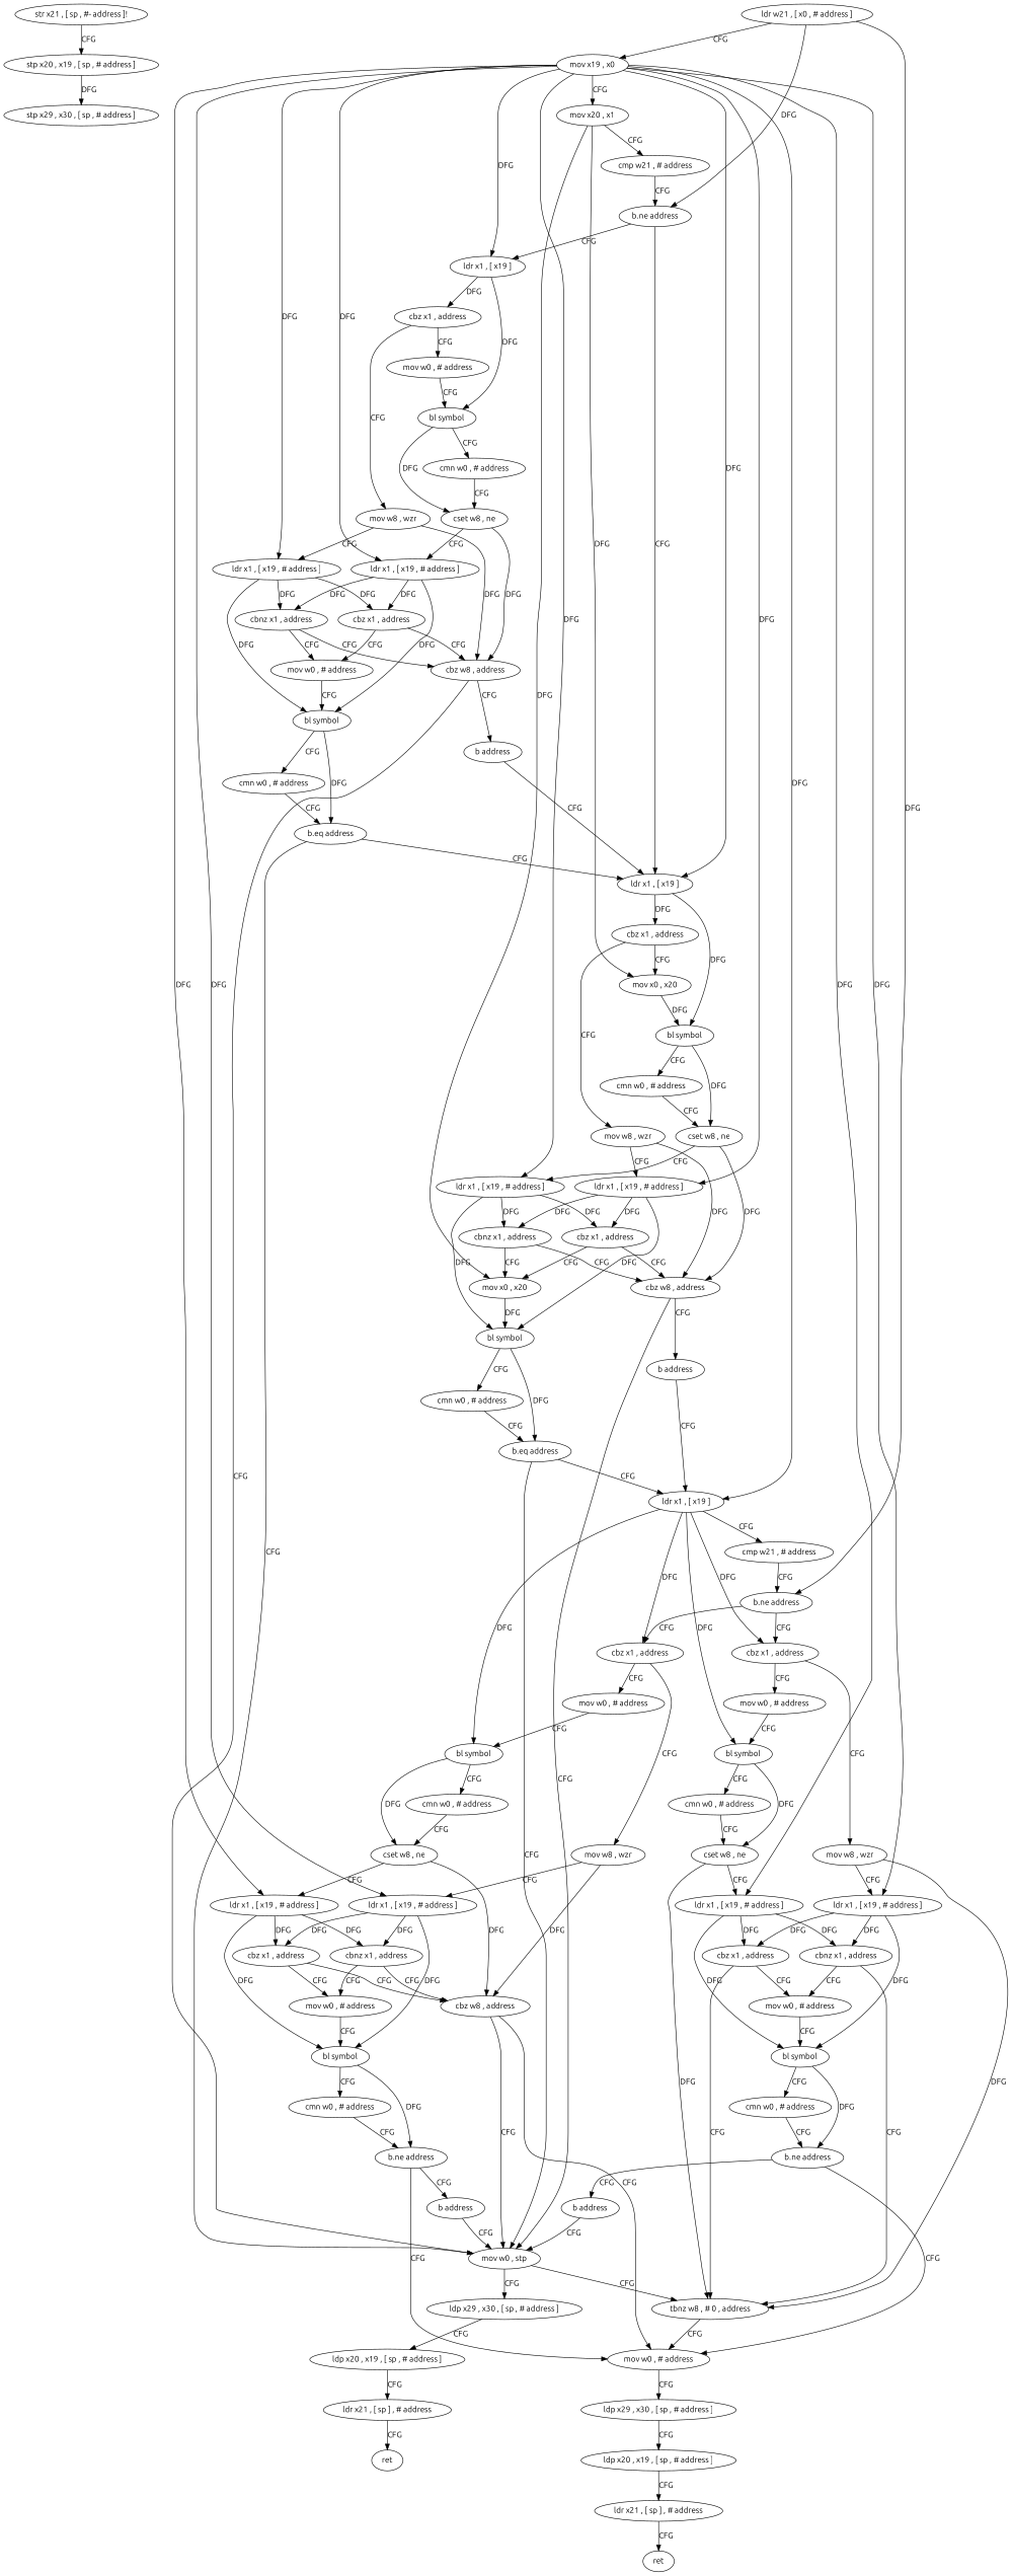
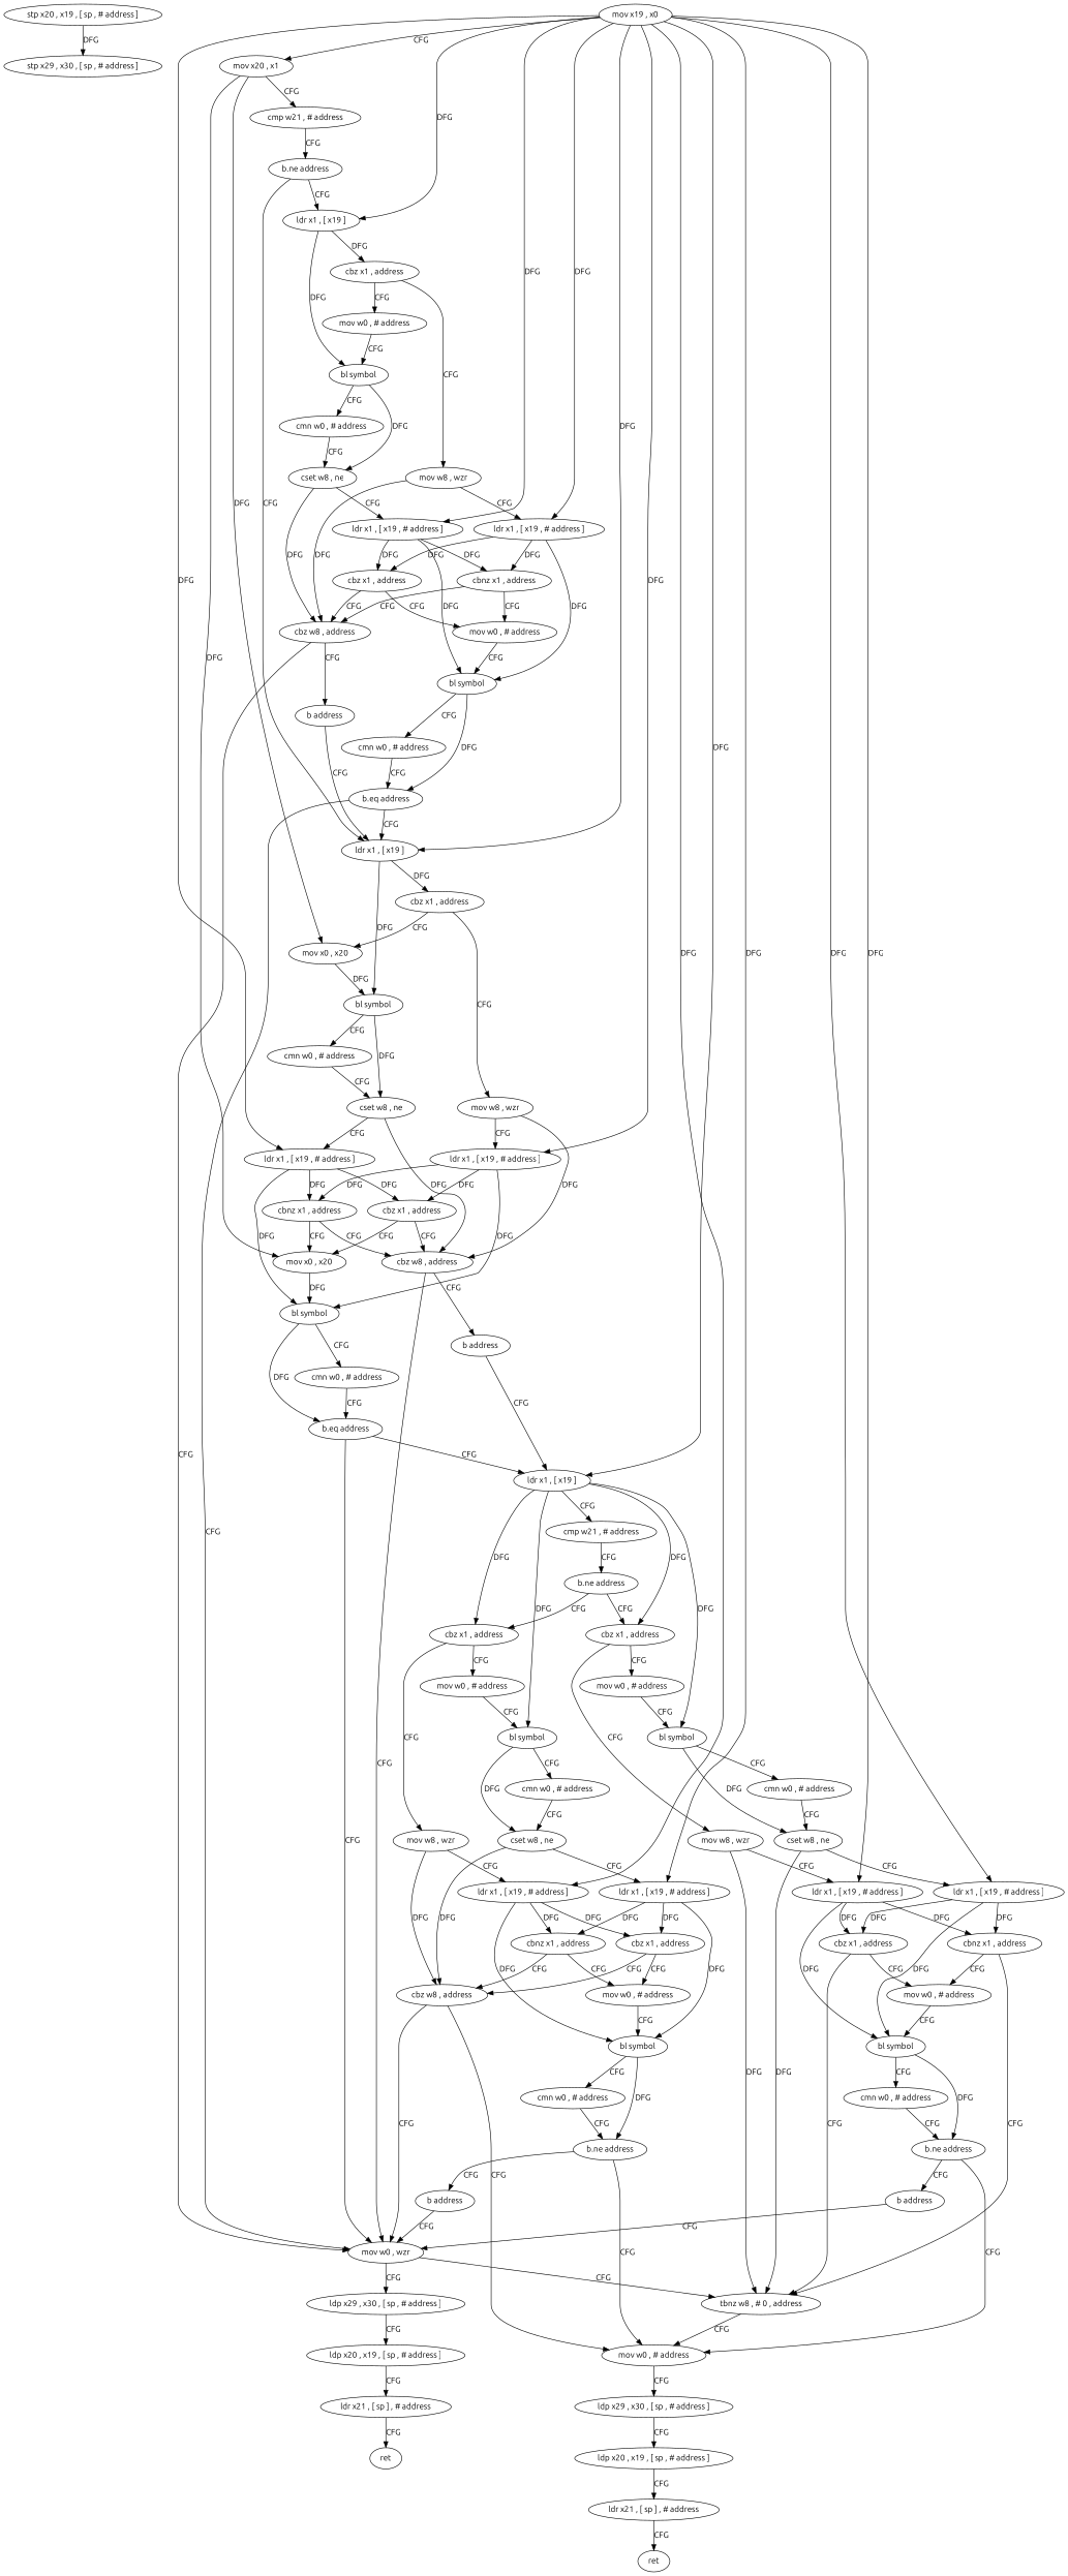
  digraph {
    fontname=Ubuntu
    node [fontname=Ubuntu]
    edge [fontname=Ubuntu]
-   n1 [label="str x21 , [ sp , #- address ]!"]
    n2 [label="stp x20 , x19 , [ sp , # address ]"]
    n3 [label="stp x29 , x30 , [ sp , # address ]"]
-   n4 [label="ldr w21 , [ x0 , # address ]"]
    n5 [label="mov x19 , x0"]
    n6 [label="b.ne address"]
    n7 [label="b.ne address"]
    n8 [label="mov x20 , x1"]
    n9 [label="ldr x1 , [ x19 ]"]
    n10 [label="ldr x1 , [ x19 ]"]
    n11 [label="ldr x1 , [ x19 , # address ]"]
    n12 [label="ldr x1 , [ x19 , # address ]"]
    n13 [label="ldr x1 , [ x19 , # address ]"]
    n14 [label="ldr x1 , [ x19 , # address ]"]
    n15 [label="ldr x1 , [ x19 ]"]
    n16 [label="ldr x1 , [ x19 , # address ]"]
    n17 [label="ldr x1 , [ x19 , # address ]"]
    n18 [label="ldr x1 , [ x19 , # address ]"]
    n19 [label="ldr x1 , [ x19 , # address ]"]
    n20 [label="cbz x1 , address"]
    n21 [label="cbz x1 , address"]
    n22 [label="cmp w21 , # address"]
    n23 [label="mov x0 , x20"]
    n24 [label="mov x0 , x20"]
    n25 [label="cbz x1 , address"]
    n26 [label="bl symbol"]
    n27 [label="cbz x1 , address"]
    n28 [label="bl symbol"]
    n29 [label="cbnz x1 , address"]
    n30 [label="cbz x1 , address"]
    n31 [label="bl symbol"]
    n32 [label="cbnz x1 , address"]
    n33 [label="cbz x1 , address"]
    n34 [label="bl symbol"]
    n35 [label="cmp w21 , # address"]
    n36 [label="bl symbol"]
    n37 [label="bl symbol"]
    n38 [label="cbnz x1 , address"]
    n39 [label="cbz x1 , address"]
    n40 [label="bl symbol"]
    n41 [label="cbnz x1 , address"]
    n42 [label="cbz x1 , address"]
    n43 [label="bl symbol"]
    n44 [label="mov w8 , wzr"]
    n45 [label="cmn w0 , # address"]
    n46 [label="cset w8 , ne"]
    n47 [label="mov w8 , wzr"]
    n48 [label="mov w0 , # address"]
    n49 [label="cmn w0 , # address"]
    n50 [label="cset w8 , ne"]
    n51 [label="cbz w8 , address"]
-   n52 [label="mov w0 , stp"]
+   n52 [label="mov w0 , wzr"]
    n53 [label="b address"]
    n54 [label="cbz w8 , address"]
    n55 [label="b address"]
    n56 [label="cmn w0 , # address"]
    n57 [label="b.eq address"]
    n58 [label="ldp x29 , x30 , [ sp , # address ]"]
    n59 [label="tbnz w8 , # 0 , address"]
    n60 [label="mov w0 , # address"]
    n61 [label="cmn w0 , # address"]
    n62 [label="b.eq address"]
    n63 [label="ldp x20 , x19 , [ sp , # address ]"]
    n64 [label="mov w8 , wzr"]
    n65 [label="mov w0 , # address"]
    n66 [label="mov w8 , wzr"]
    n67 [label="mov w0 , # address"]
    n68 [label="cmn w0 , # address"]
    n69 [label="cset w8 , ne"]
    n70 [label="cmn w0 , # address"]
    n71 [label="cset w8 , ne"]
    n72 [label="ldr x21 , [ sp ] , # address"]
    n73 [label=ret]
    n74 [label="cbz w8 , address"]
    n75 [label="mov w0 , # address"]
    n76 [label="mov w0 , # address"]
    n77 [label="cmn w0 , # address"]
    n78 [label="b.ne address"]
    n79 [label="ldp x29 , x30 , [ sp , # address ]"]
    n80 [label="mov w0 , # address"]
    n81 [label="cmn w0 , # address"]
    n82 [label="b.ne address"]
    n83 [label="b address"]
    n84 [label="ldp x20 , x19 , [ sp , # address ]"]
    n85 [label="b address"]
    n86 [label="ldr x21 , [ sp ] , # address"]
    n87 [label=ret]
-   n1 -> n2 [label=CFG]
    n2 -> n3 [label=DFG]
-   n4 -> n5 [label=CFG]
-   n4 -> n6 [label=DFG]
-   n4 -> n7 [label=DFG]
    n5 -> n8 [label=CFG]
    n5 -> n9 [label=DFG]
    n5 -> n10 [label=DFG]
    n5 -> n11 [label=DFG]
    n5 -> n12 [label=DFG]
    n5 -> n13 [label=DFG]
    n5 -> n14 [label=DFG]
    n5 -> n15 [label=DFG]
    n5 -> n16 [label=DFG]
    n5 -> n17 [label=DFG]
    n5 -> n18 [label=DFG]
    n5 -> n19 [label=DFG]
    n6 -> n9 [label=CFG]
    n6 -> n10 [label=CFG]
    n7 -> n20 [label=CFG]
    n7 -> n21 [label=CFG]
    n8 -> n22 [label=CFG]
    n8 -> n23 [label=DFG]
    n8 -> n24 [label=DFG]
    n9 -> n25 [label=DFG]
    n9 -> n26 [label=DFG]
    n10 -> n27 [label=DFG]
    n10 -> n28 [label=DFG]
    n11 -> n29 [label=DFG]
    n11 -> n30 [label=DFG]
    n11 -> n31 [label=DFG]
    n12 -> n29 [label=DFG]
    n12 -> n30 [label=DFG]
    n12 -> n31 [label=DFG]
    n13 -> n32 [label=DFG]
    n13 -> n33 [label=DFG]
    n13 -> n34 [label=DFG]
    n14 -> n32 [label=DFG]
    n14 -> n33 [label=DFG]
    n14 -> n34 [label=DFG]
    n15 -> n20 [label=DFG]
    n15 -> n21 [label=DFG]
    n15 -> n35 [label=CFG]
    n15 -> n36 [label=DFG]
    n15 -> n37 [label=DFG]
    n16 -> n38 [label=DFG]
    n16 -> n39 [label=DFG]
    n16 -> n40 [label=DFG]
    n17 -> n38 [label=DFG]
    n17 -> n39 [label=DFG]
    n17 -> n40 [label=DFG]
    n18 -> n41 [label=DFG]
    n18 -> n42 [label=DFG]
    n18 -> n43 [label=DFG]
    n19 -> n41 [label=DFG]
    n19 -> n42 [label=DFG]
    n19 -> n43 [label=DFG]
    n20 -> n64 [label=CFG]
    n20 -> n65 [label=CFG]
    n21 -> n66 [label=CFG]
    n21 -> n67 [label=CFG]
    n22 -> n6 [label=CFG]
    n23 -> n26 [label=DFG]
    n24 -> n31 [label=DFG]
    n25 -> n23 [label=CFG]
    n25 -> n44 [label=CFG]
    n26 -> n45 [label=CFG]
    n26 -> n46 [label=DFG]
    n27 -> n47 [label=CFG]
    n27 -> n48 [label=CFG]
    n28 -> n49 [label=CFG]
    n28 -> n50 [label=DFG]
    n29 -> n24 [label=CFG]
    n29 -> n51 [label=CFG]
    n30 -> n24 [label=CFG]
    n30 -> n51 [label=CFG]
    n31 -> n56 [label=CFG]
    n31 -> n57 [label=DFG]
    n32 -> n54 [label=CFG]
    n32 -> n60 [label=CFG]
    n33 -> n54 [label=CFG]
    n33 -> n60 [label=CFG]
    n34 -> n61 [label=CFG]
    n34 -> n62 [label=DFG]
    n35 -> n7 [label=CFG]
    n36 -> n68 [label=CFG]
    n36 -> n69 [label=DFG]
    n37 -> n70 [label=CFG]
    n37 -> n71 [label=DFG]
    n38 -> n74 [label=CFG]
    n38 -> n76 [label=CFG]
    n39 -> n74 [label=CFG]
    n39 -> n76 [label=CFG]
    n40 -> n77 [label=CFG]
    n40 -> n78 [label=DFG]
    n41 -> n59 [label=CFG]
    n41 -> n80 [label=CFG]
    n42 -> n59 [label=CFG]
    n42 -> n80 [label=CFG]
    n43 -> n81 [label=CFG]
    n43 -> n82 [label=DFG]
    n44 -> n11 [label=CFG]
    n44 -> n51 [label=DFG]
    n45 -> n46 [label=CFG]
    n46 -> n12 [label=CFG]
    n46 -> n51 [label=DFG]
    n47 -> n13 [label=CFG]
    n47 -> n54 [label=DFG]
    n48 -> n28 [label=CFG]
    n49 -> n50 [label=CFG]
    n50 -> n14 [label=CFG]
    n50 -> n54 [label=DFG]
    n51 -> n52 [label=CFG]
    n51 -> n53 [label=CFG]
    n52 -> n58 [label=CFG]
    n52 -> n59 [label=CFG]
    n53 -> n15 [label=CFG]
    n54 -> n52 [label=CFG]
    n54 -> n55 [label=CFG]
    n55 -> n9 [label=CFG]
    n56 -> n57 [label=CFG]
    n57 -> n15 [label=CFG]
    n57 -> n52 [label=CFG]
    n58 -> n63 [label=CFG]
    n59 -> n75 [label=CFG]
    n60 -> n34 [label=CFG]
    n61 -> n62 [label=CFG]
    n62 -> n9 [label=CFG]
    n62 -> n52 [label=CFG]
    n63 -> n72 [label=CFG]
    n64 -> n16 [label=CFG]
    n64 -> n74 [label=DFG]
    n65 -> n36 [label=CFG]
    n66 -> n18 [label=CFG]
    n66 -> n59 [label=DFG]
    n67 -> n37 [label=CFG]
    n68 -> n69 [label=CFG]
    n69 -> n17 [label=CFG]
    n69 -> n74 [label=DFG]
    n70 -> n71 [label=CFG]
    n71 -> n19 [label=CFG]
    n71 -> n59 [label=DFG]
    n72 -> n73 [label=CFG]
    n74 -> n52 [label=CFG]
    n74 -> n75 [label=CFG]
    n75 -> n79 [label=CFG]
    n76 -> n40 [label=CFG]
    n77 -> n78 [label=CFG]
    n78 -> n75 [label=CFG]
    n78 -> n83 [label=CFG]
    n79 -> n84 [label=CFG]
    n80 -> n43 [label=CFG]
    n81 -> n82 [label=CFG]
    n82 -> n75 [label=CFG]
    n82 -> n85 [label=CFG]
    n83 -> n52 [label=CFG]
    n84 -> n86 [label=CFG]
    n85 -> n52 [label=CFG]
    n86 -> n87 [label=CFG]
  }
